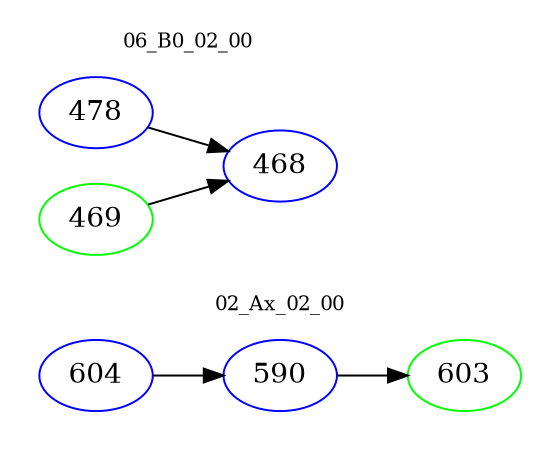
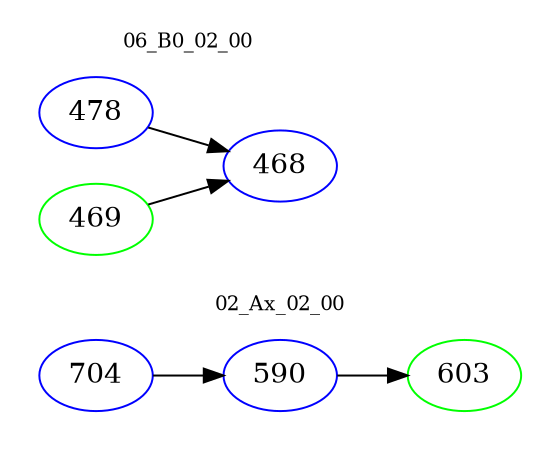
  digraph {
    rankdir=LR
    node [color=blue]
    edge [color=black]
-   n1 [label=604]
+   n1 [label=704]
    n2 [label=590]
    n3 [color=green label=603]
    n4 [label=478]
    n5 [label=468]
    n6 [color=green label=469]
    subgraph cluster_1 {
      color=white
      fontsize=10
      label="02_Ax_02_00"
      n1
      n2
      n3
    }
    subgraph cluster_2 {
      color=white
      fontsize=10
      label="06_B0_02_00"
      n4
      n5
      n6
    }
    n1 -> n2
    n2 -> n3
    n4 -> n5
    n6 -> n5
  }
